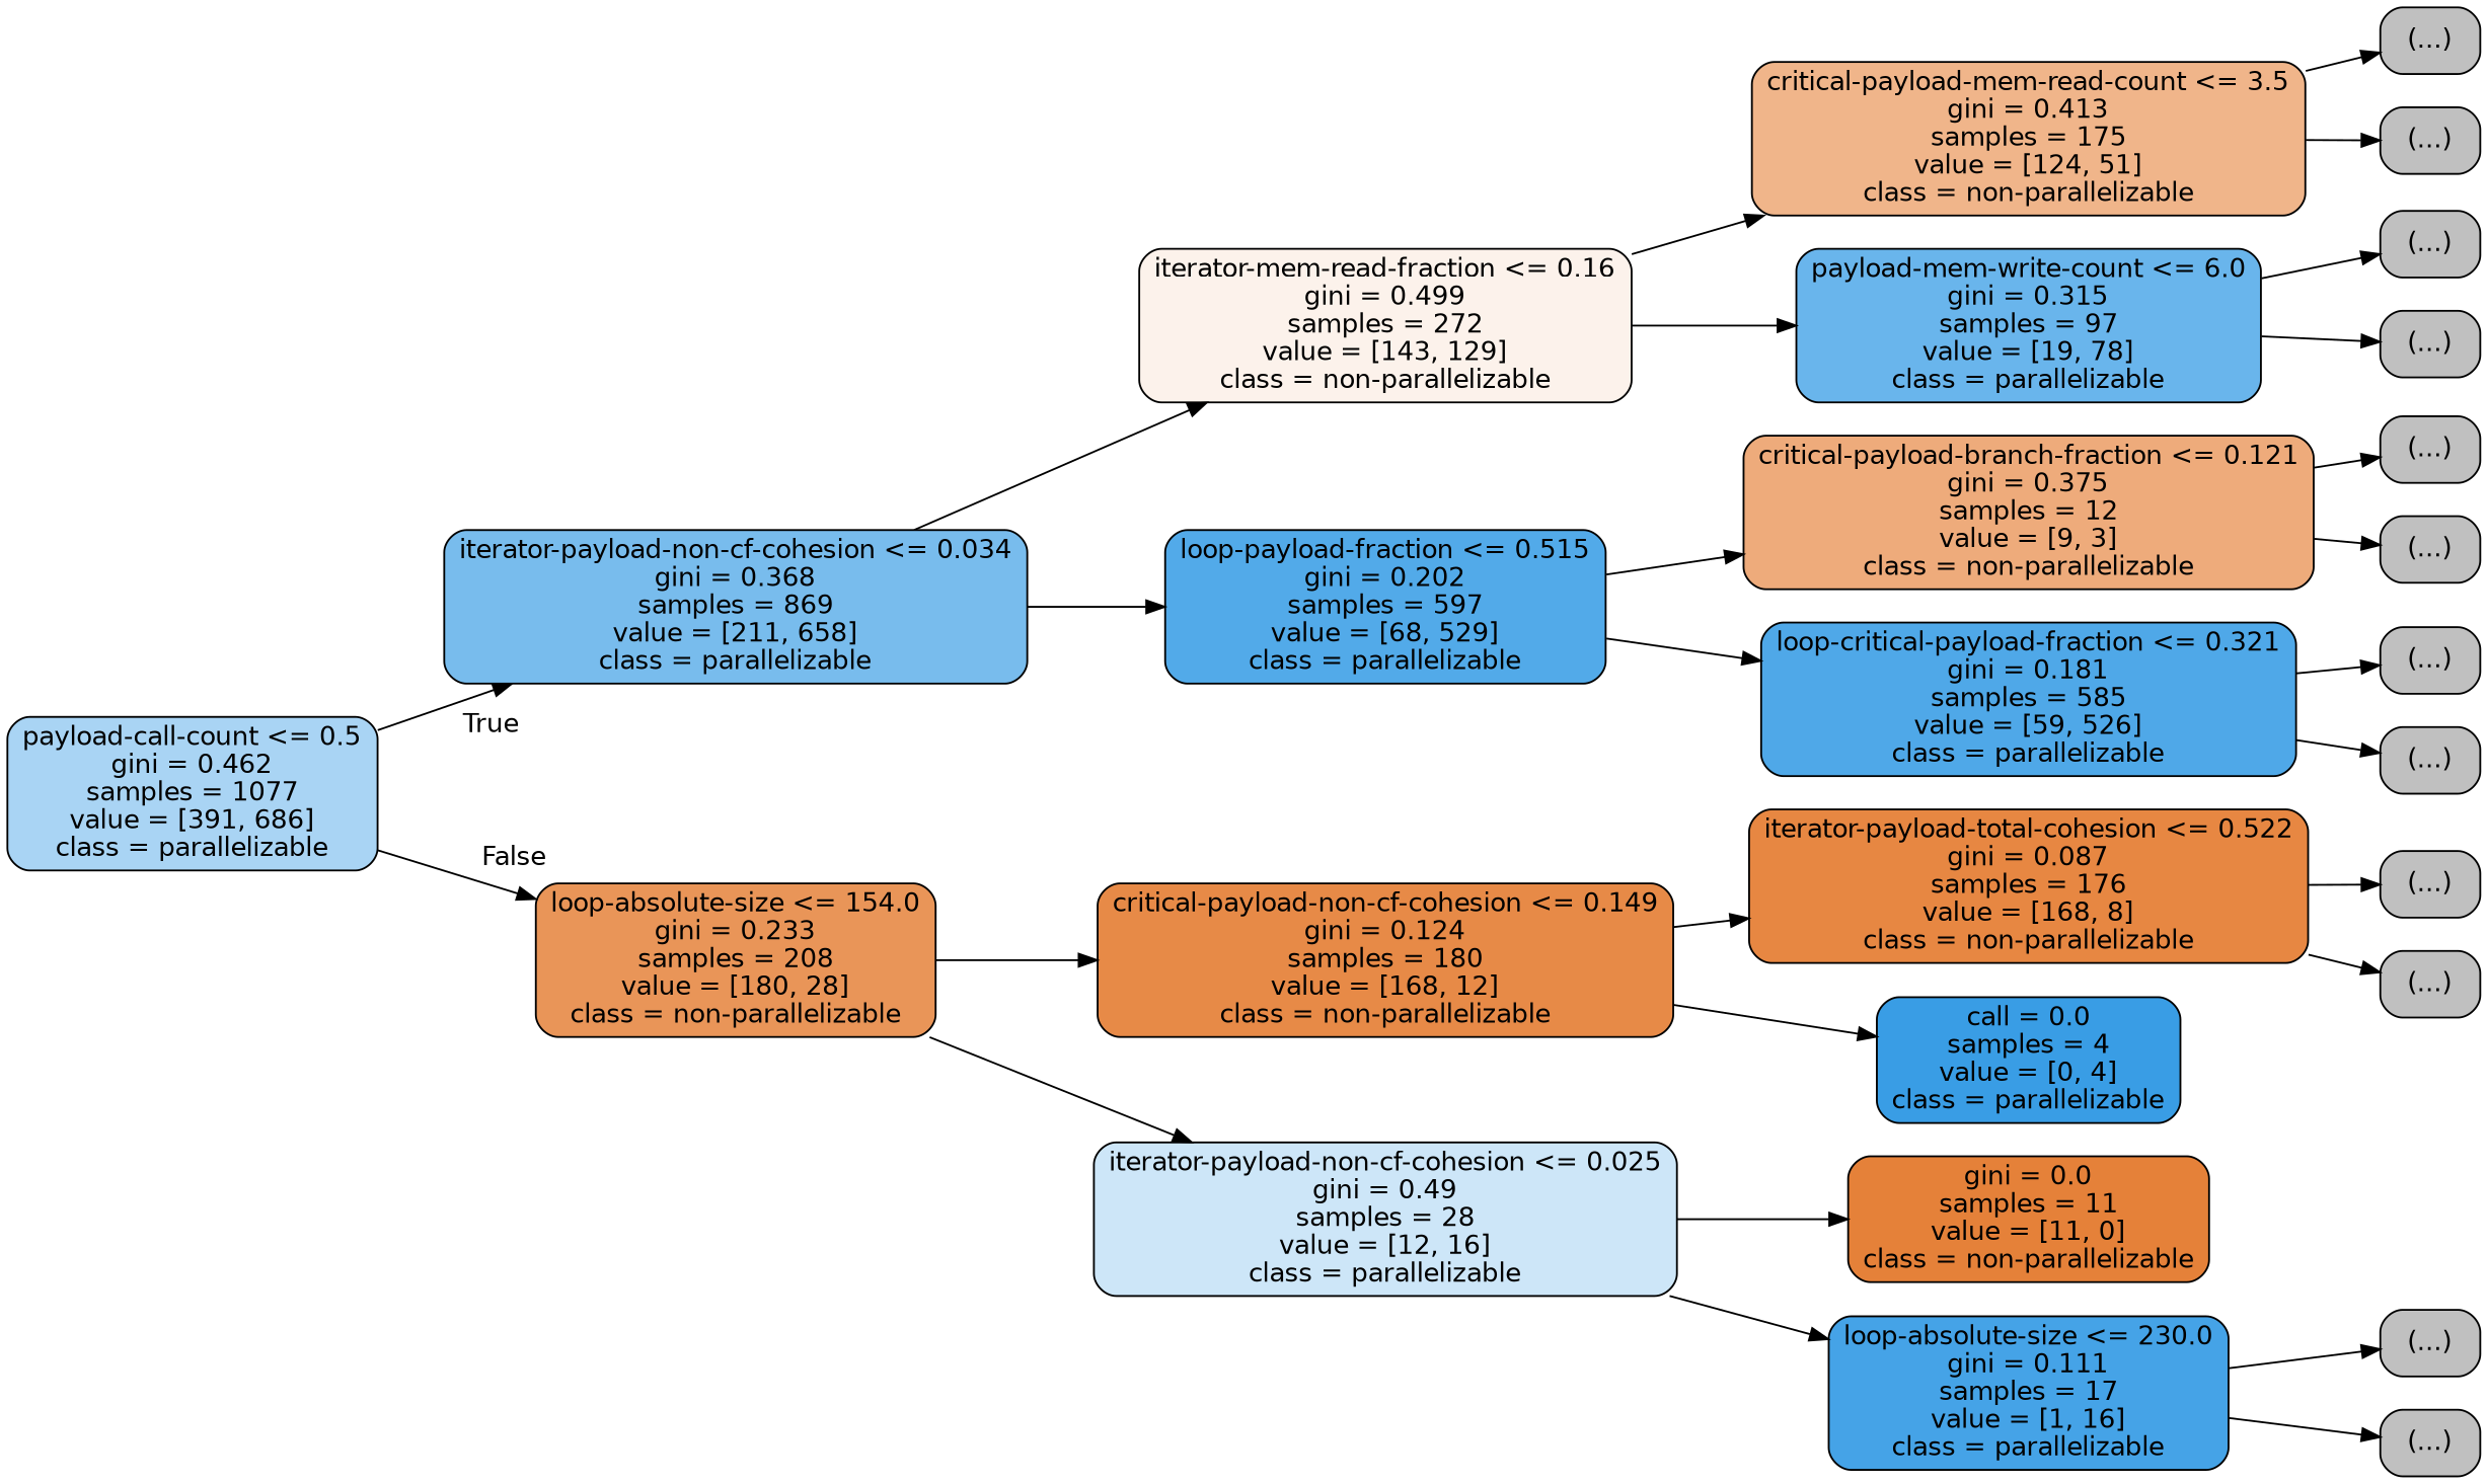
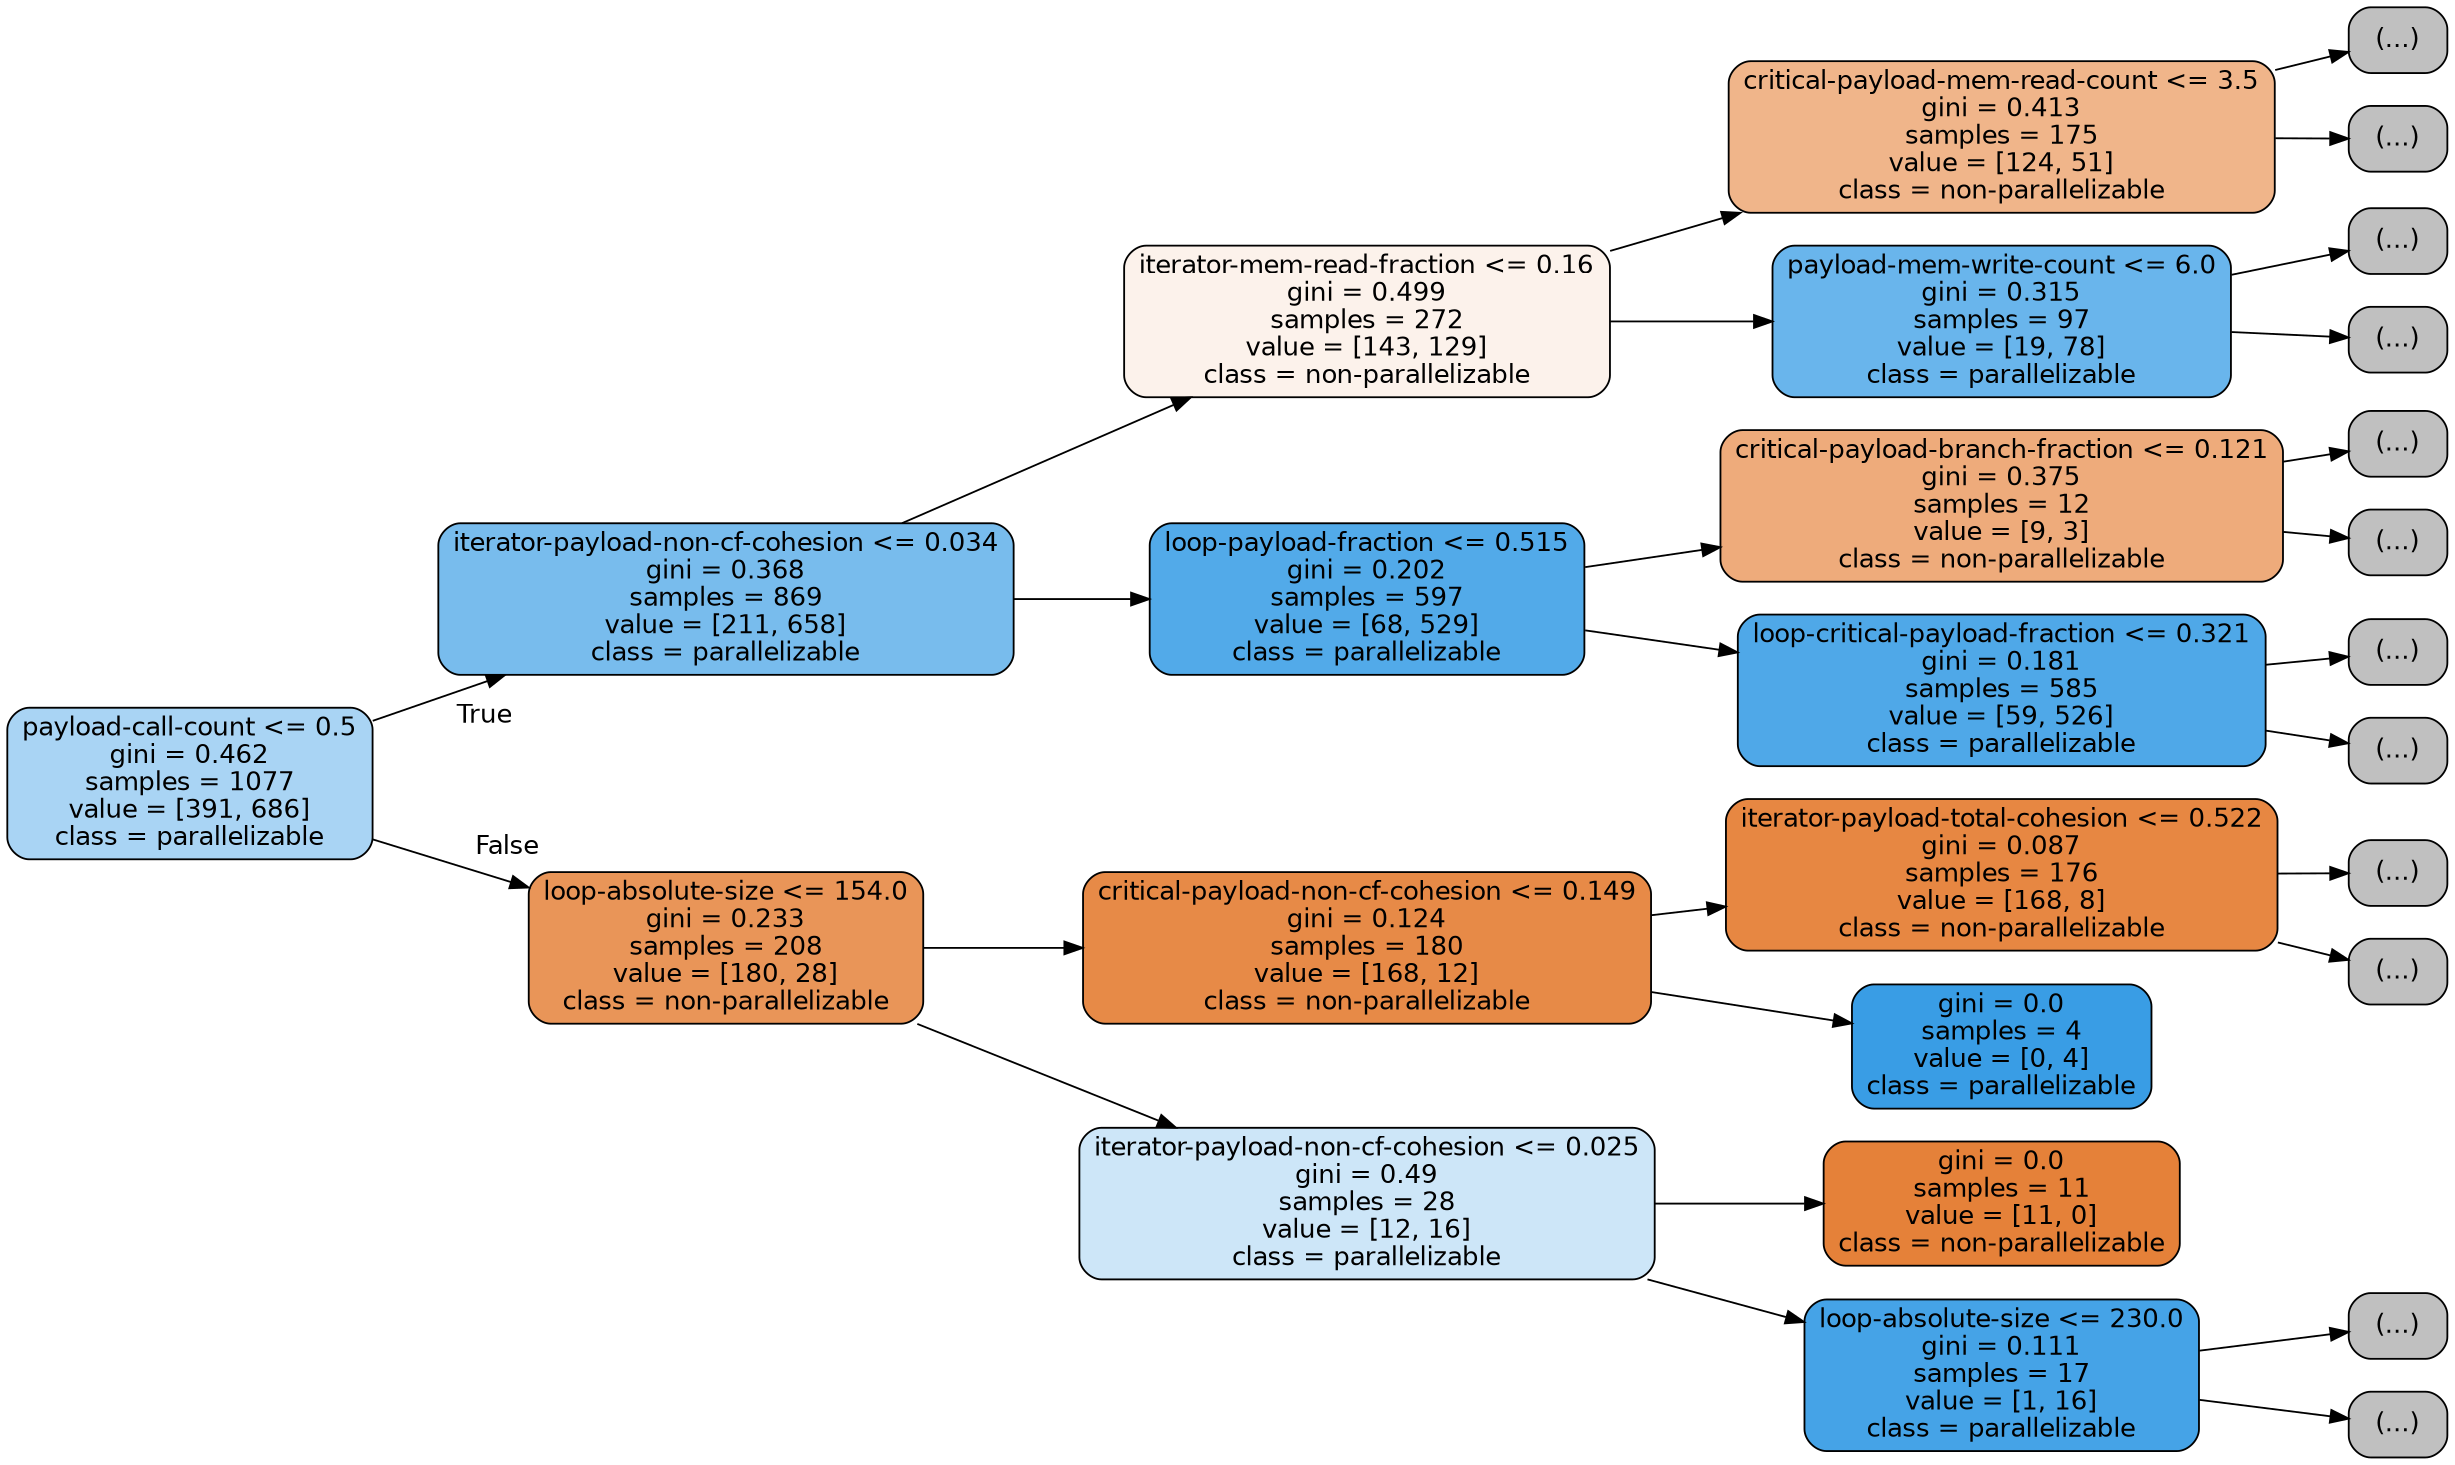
  digraph {
    rankdir=LR
    node [color=black fillcolor="#C0C0C0" fontname=helvetica shape=box style="filled, rounded"]
    edge [fontname=helvetica]
    n1 [fillcolor="#399de56e" label="payload-call-count <= 0.5\ngini = 0.462\nsamples = 1077\nvalue = [391, 686]\nclass = parallelizable"]
    n2 [fillcolor="#399de5ad" label="iterator-payload-non-cf-cohesion <= 0.034\ngini = 0.368\nsamples = 869\nvalue = [211, 658]\nclass = parallelizable"]
    n3 [fillcolor="#e58139d7" label="loop-absolute-size <= 154.0\ngini = 0.233\nsamples = 208\nvalue = [180, 28]\nclass = non-parallelizable"]
    n4 [fillcolor="#e5813919" label="iterator-mem-read-fraction <= 0.16\ngini = 0.499\nsamples = 272\nvalue = [143, 129]\nclass = non-parallelizable"]
    n5 [fillcolor="#399de5de" label="loop-payload-fraction <= 0.515\ngini = 0.202\nsamples = 597\nvalue = [68, 529]\nclass = parallelizable"]
    n6 [fillcolor="#e5813996" label="critical-payload-mem-read-count <= 3.5\ngini = 0.413\nsamples = 175\nvalue = [124, 51]\nclass = non-parallelizable"]
    n7 [fillcolor="#399de5c1" label="payload-mem-write-count <= 6.0\ngini = 0.315\nsamples = 97\nvalue = [19, 78]\nclass = parallelizable"]
    n8 [label="(...)"]
    n9 [label="(...)"]
    n10 [label="(...)"]
    n11 [label="(...)"]
    n12 [fillcolor="#e58139aa" label="critical-payload-branch-fraction <= 0.121\ngini = 0.375\nsamples = 12\nvalue = [9, 3]\nclass = non-parallelizable"]
    n13 [fillcolor="#399de5e2" label="loop-critical-payload-fraction <= 0.321\ngini = 0.181\nsamples = 585\nvalue = [59, 526]\nclass = parallelizable"]
    n14 [label="(...)"]
    n15 [label="(...)"]
    n16 [label="(...)"]
    n17 [label="(...)"]
    n18 [fillcolor="#e58139ed" label="critical-payload-non-cf-cohesion <= 0.149\ngini = 0.124\nsamples = 180\nvalue = [168, 12]\nclass = non-parallelizable"]
    n19 [fillcolor="#399de540" label="iterator-payload-non-cf-cohesion <= 0.025\ngini = 0.49\nsamples = 28\nvalue = [12, 16]\nclass = parallelizable"]
    n20 [fillcolor="#e58139f3" label="iterator-payload-total-cohesion <= 0.522\ngini = 0.087\nsamples = 176\nvalue = [168, 8]\nclass = non-parallelizable"]
-   n21 [fillcolor="#399de5ff" label="call = 0.0\nsamples = 4\nvalue = [0, 4]\nclass = parallelizable"]
+   n21 [fillcolor="#399de5ff" label="gini = 0.0\nsamples = 4\nvalue = [0, 4]\nclass = parallelizable"]
    n22 [label="(...)"]
    n23 [label="(...)"]
    n24 [fillcolor="#e58139ff" label="gini = 0.0\nsamples = 11\nvalue = [11, 0]\nclass = non-parallelizable"]
    n25 [fillcolor="#399de5ef" label="loop-absolute-size <= 230.0\ngini = 0.111\nsamples = 17\nvalue = [1, 16]\nclass = parallelizable"]
    n26 [label="(...)"]
    n27 [label="(...)"]
    n1 -> n2 [headlabel=True labelangle=45 labeldistance=2.5]
    n1 -> n3 [headlabel=False labelangle=-45 labeldistance=2.5]
    n2 -> n4
    n2 -> n5
    n3 -> n18
    n3 -> n19
    n4 -> n6
    n4 -> n7
    n5 -> n12
    n5 -> n13
    n6 -> n8
    n6 -> n9
    n7 -> n10
    n7 -> n11
    n12 -> n14
    n12 -> n15
    n13 -> n16
    n13 -> n17
    n18 -> n20
    n18 -> n21
    n19 -> n24
    n19 -> n25
    n20 -> n22
    n20 -> n23
    n25 -> n26
    n25 -> n27
  }
